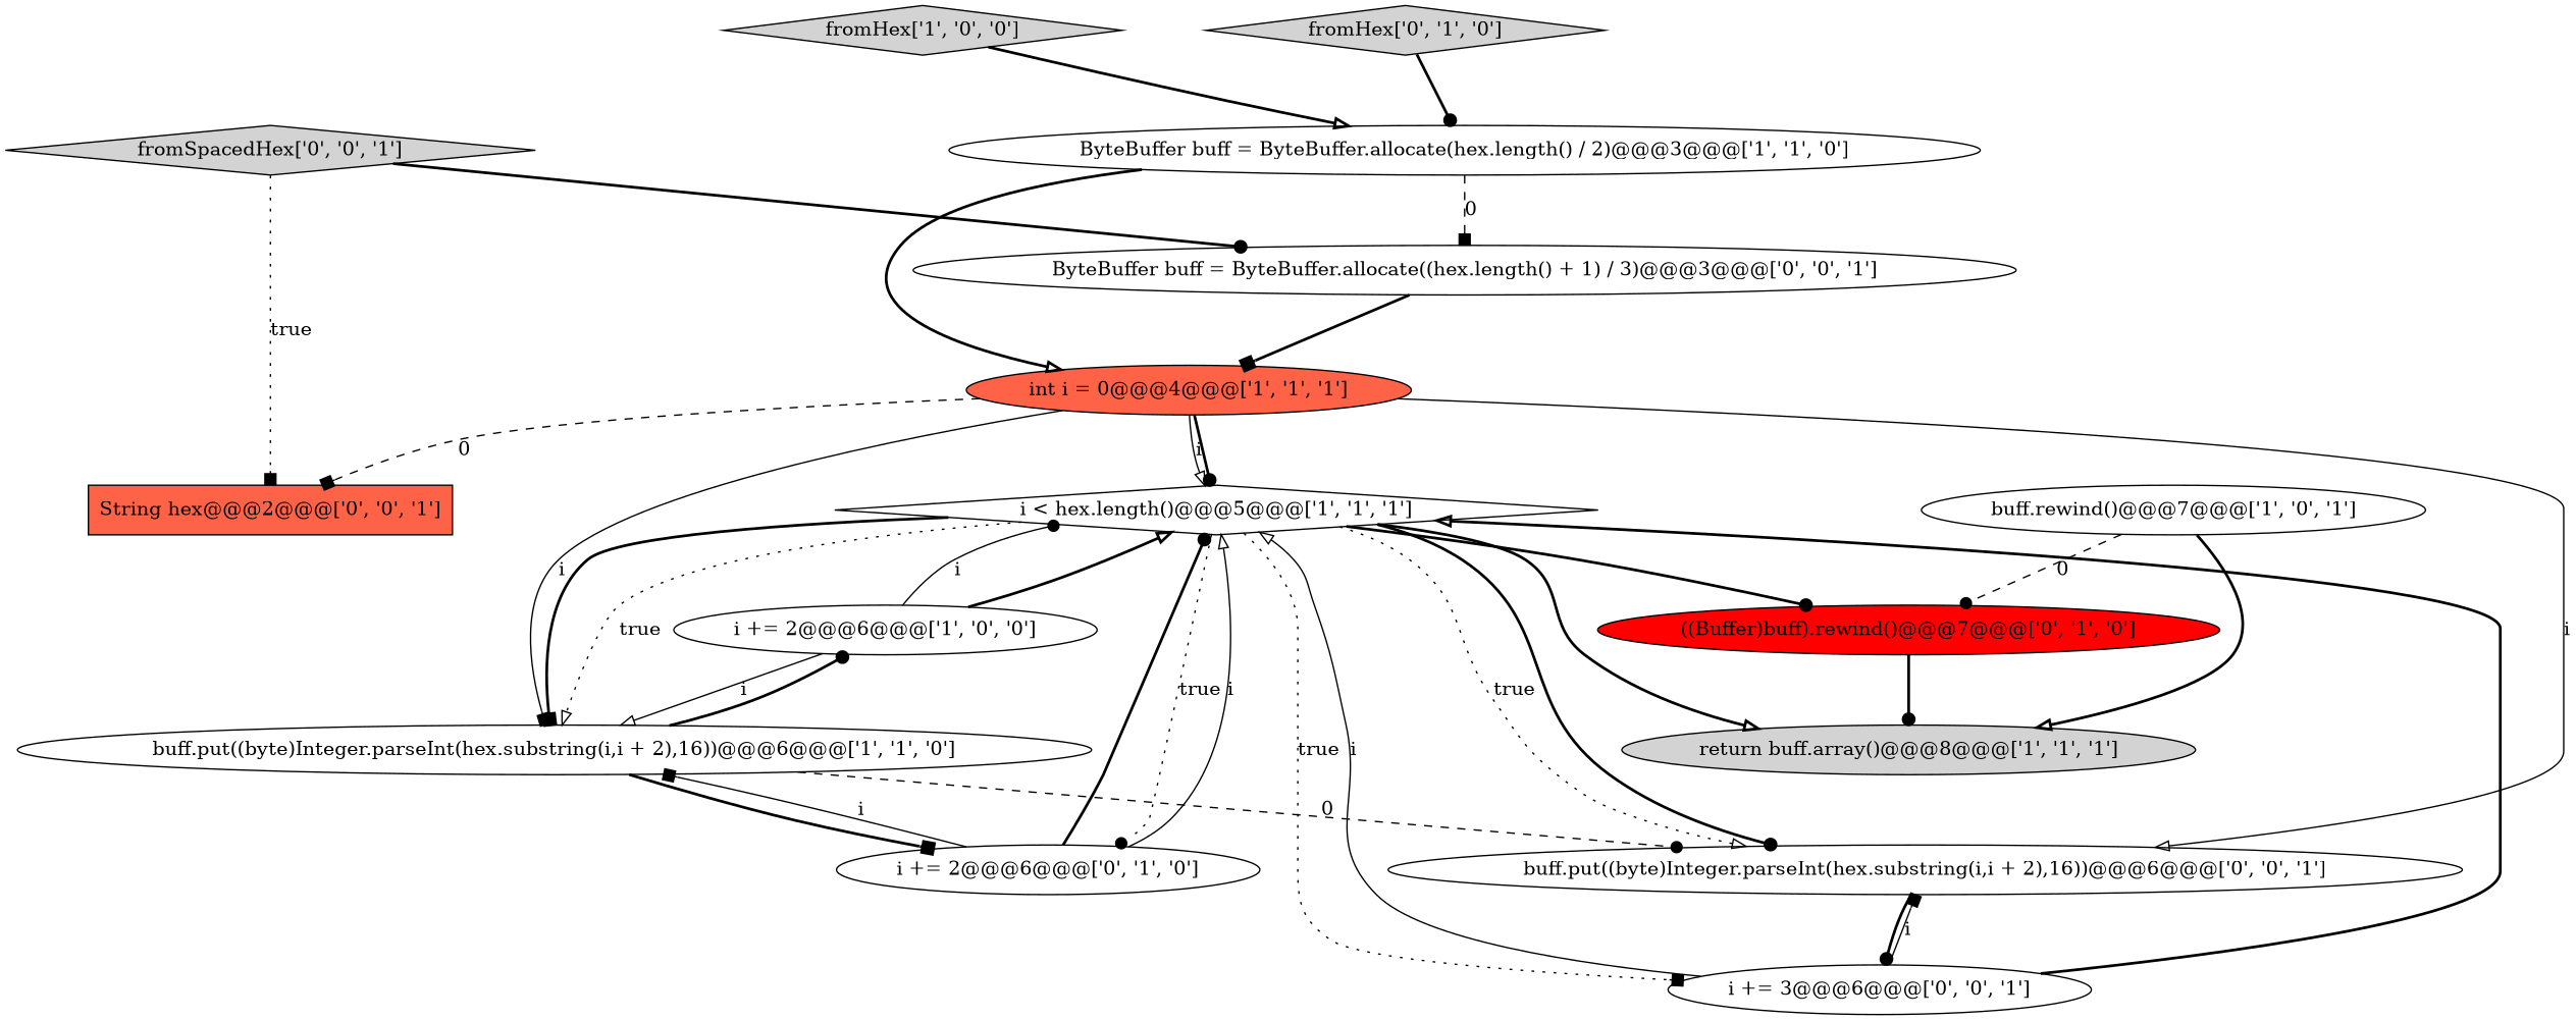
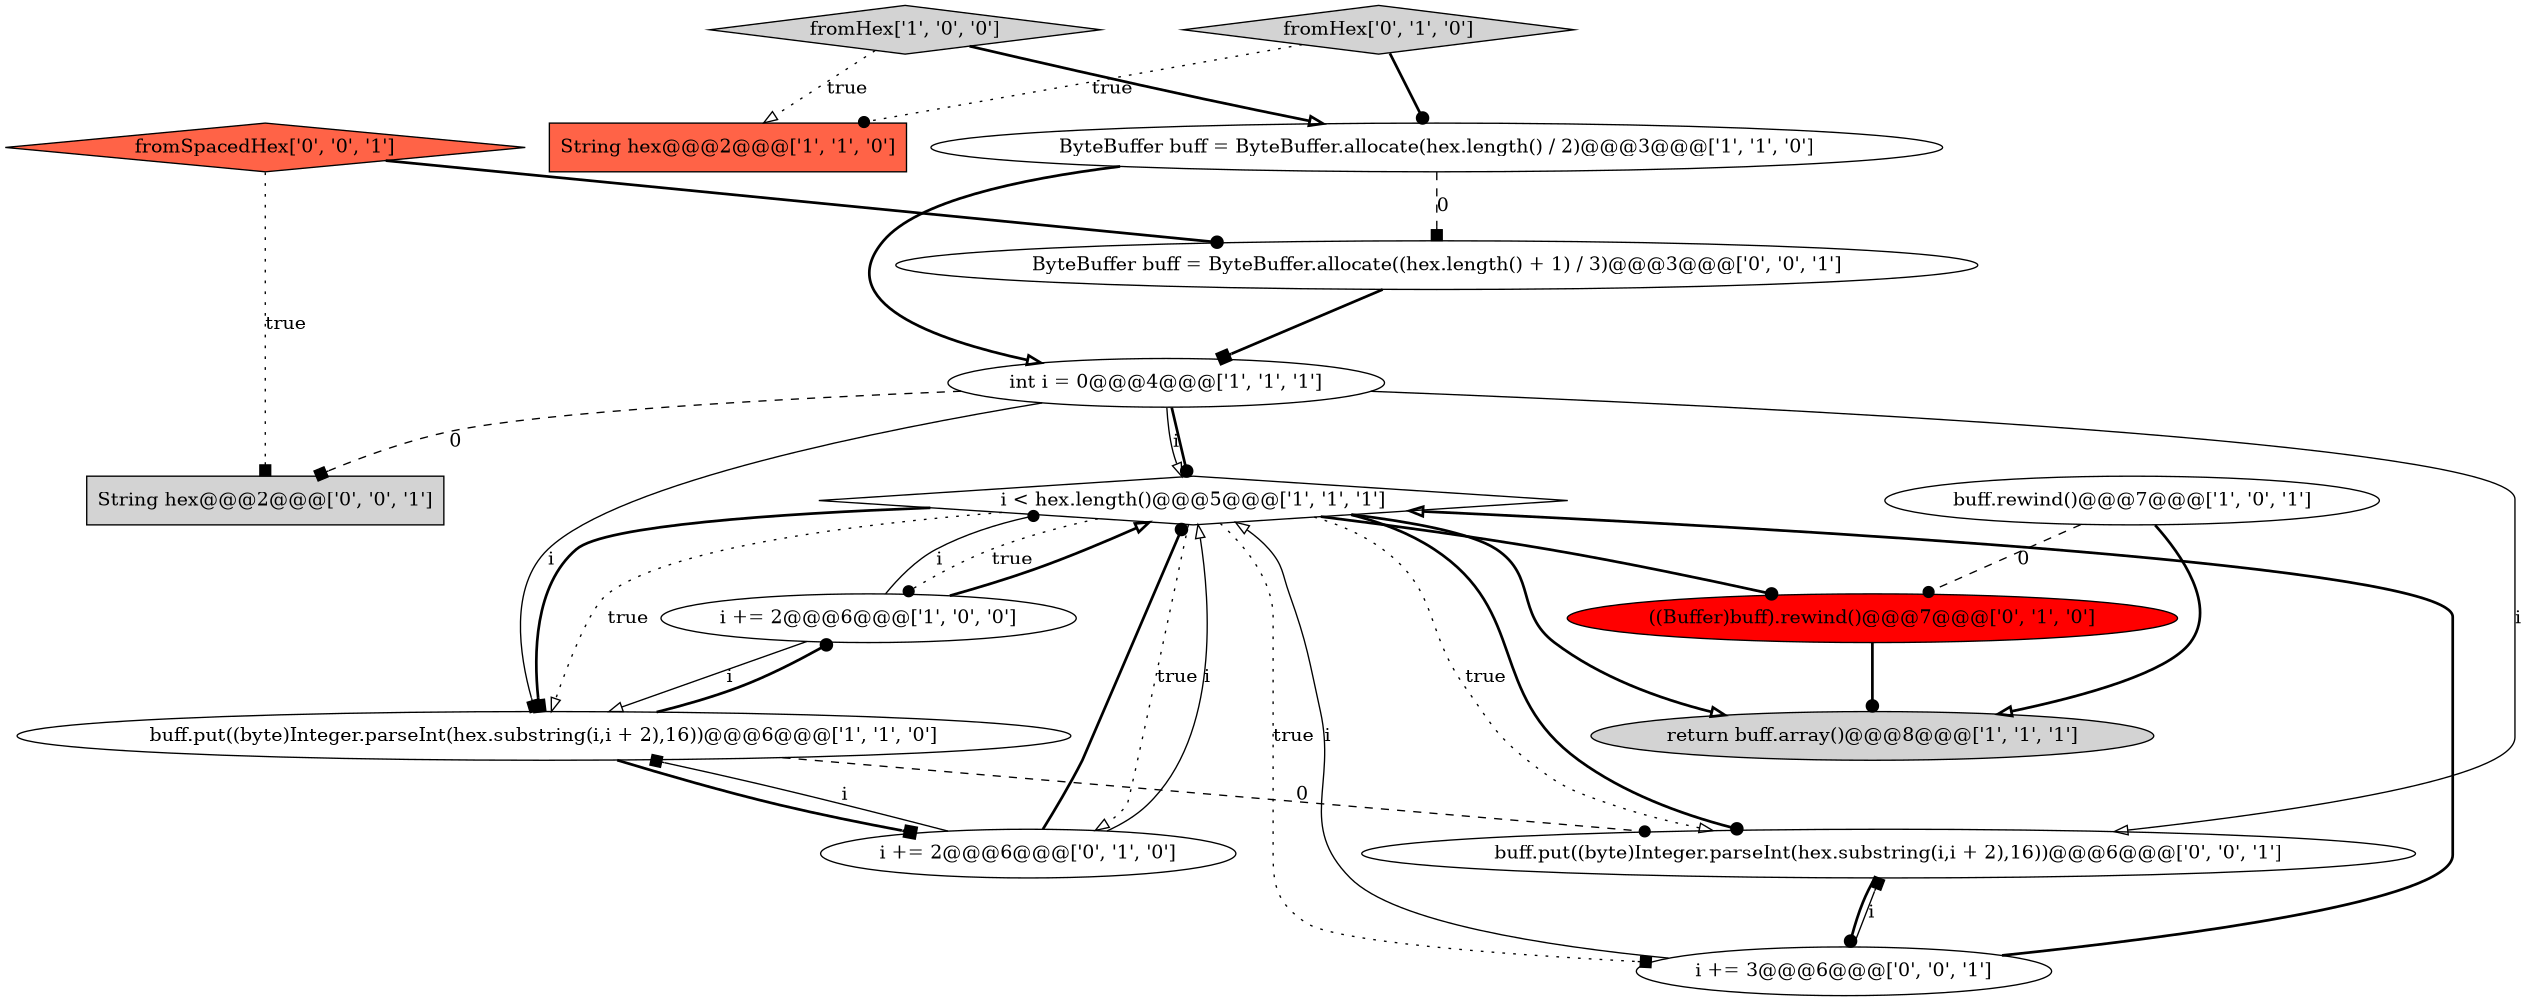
  digraph {
    node [fillcolor=white shape=ellipse style=filled]
    edge [arrowhead=onormal style=bold]
    n1 [fillcolor=lightgray label="fromHex['1', '0', '0']" shape=diamond]
+   n2 [fillcolor=tomato label="String hex@@@2@@@['1', '1', '0']" shape=box]
    n3 [label="ByteBuffer buff = ByteBuffer.allocate(hex.length() / 2)@@@3@@@['1', '1', '0']"]
    n4 [label="ByteBuffer buff = ByteBuffer.allocate((hex.length() + 1) / 3)@@@3@@@['0', '0', '1']"]
-   n5 [fillcolor=tomato label="int i = 0@@@4@@@['1', '1', '1']"]
-   n6 [fillcolor=tomato label="String hex@@@2@@@['0', '0', '1']" shape=box]
+   n5 [label="int i = 0@@@4@@@['1', '1', '1']"]
+   n6 [fillcolor=lightgray label="String hex@@@2@@@['0', '0', '1']" shape=box]
    n7 [label="i < hex.length()@@@5@@@['1', '1', '1']" shape=diamond]
    n8 [fillcolor=red label="((Buffer)buff).rewind()@@@7@@@['0', '1', '0']"]
    n9 [label="i += 2@@@6@@@['1', '0', '0']"]
    n10 [label="buff.put((byte)Integer.parseInt(hex.substring(i,i + 2),16))@@@6@@@['1', '1', '0']"]
    n11 [label="buff.put((byte)Integer.parseInt(hex.substring(i,i + 2),16))@@@6@@@['0', '0', '1']"]
    n12 [label="i += 3@@@6@@@['0', '0', '1']"]
    n13 [label="i += 2@@@6@@@['0', '1', '0']"]
    n14 [fillcolor=lightgray label="return buff.array()@@@8@@@['1', '1', '1']"]
    n15 [label="buff.rewind()@@@7@@@['1', '0', '1']"]
    n16 [fillcolor=lightgray label="fromHex['0', '1', '0']" shape=diamond]
-   n17 [fillcolor=lightgray label="fromSpacedHex['0', '0', '1']" shape=diamond]
+   n17 [fillcolor=tomato label="fromSpacedHex['0', '0', '1']" shape=diamond]
+   n1 -> n2 [label=true style=dotted]
    n1 -> n3
    n3 -> n4 [arrowhead=box label=0 style=dashed]
    n3 -> n5
    n4 -> n5 [arrowhead=box]
    n5 -> n6 [arrowhead=box label=0 style=dashed]
    n5 -> n7 [label=i style=solid]
    n5 -> n7 [arrowhead=dot]
    n5 -> n10 [arrowhead=box label=i style=solid]
    n5 -> n11 [label=i style=solid]
    n7 -> n8 [arrowhead=dot]
+   n7 -> n9 [arrowhead=dot label=true style=dotted]
    n7 -> n10 [arrowhead=box]
    n7 -> n10 [label=true style=dotted]
    n7 -> n11 [arrowhead=dot]
    n7 -> n11 [label=true style=dotted]
    n7 -> n12 [arrowhead=box label=true style=dotted]
-   n7 -> n13 [arrowhead=dot label=true style=dotted]
+   n7 -> n13 [label=true style=dotted]
    n7 -> n14
    n8 -> n14 [arrowhead=dot]
    n9 -> n7
    n9 -> n7 [arrowhead=dot label=i style=solid]
    n9 -> n10 [label=i style=solid]
    n10 -> n9 [arrowhead=dot]
    n10 -> n11 [arrowhead=dot label=0 style=dashed]
    n10 -> n13 [arrowhead=box]
    n11 -> n12 [arrowhead=dot]
    n12 -> n7 [label=i style=solid]
    n12 -> n7
    n12 -> n11 [arrowhead=box label=i style=solid]
    n13 -> n7 [label=i style=solid]
    n13 -> n7 [arrowhead=dot]
    n13 -> n10 [arrowhead=box label=i style=solid]
    n15 -> n8 [arrowhead=dot label=0 style=dashed]
    n15 -> n14
+   n16 -> n2 [arrowhead=dot label=true style=dotted]
    n16 -> n3 [arrowhead=dot]
    n17 -> n4 [arrowhead=dot]
    n17 -> n6 [arrowhead=box label=true style=dotted]
  }
